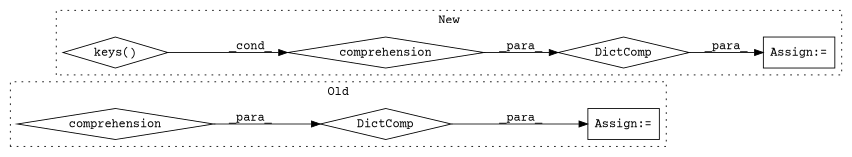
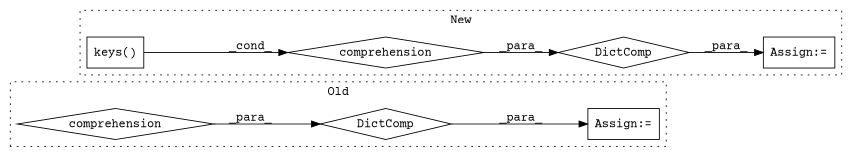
  digraph {
    rankdir=LR
    fontname="Courier Prime"
    node [a=84 l=3 shape=diamond fontname="Courier Prime"]
    edge [fontname="Courier Prime"]
    n1 [l=80 label=DictComp s=8561]
    n2 [a=45 label=comprehension s=8609]
    n3 [a=68 label="Assign:=" s=8558 shape=box]
-   n4 [a=75 l=20 label="keys()" s=10094]
+   n4 [a=75 l=20 label="keys()" s=10094 shape=box]
    n5 [a=68 label="Assign:=" s=10058 shape=box]
    n6 [l=54 label=DictComp s=10061]
    n7 [a=45 label=comprehension s=10081]
    subgraph cluster_1 {
      label=Old
      style=dotted
      n1
      n2
      n3
    }
    subgraph cluster_2 {
      label=New
      style=dotted
      n4
      n5
      n6
      n7
    }
    n1 -> n3 [label=_para_]
    n2 -> n1 [label=_para_]
    n4 -> n7 [label=_cond_]
    n6 -> n5 [label=_para_]
    n7 -> n6 [label=_para_]
  }
